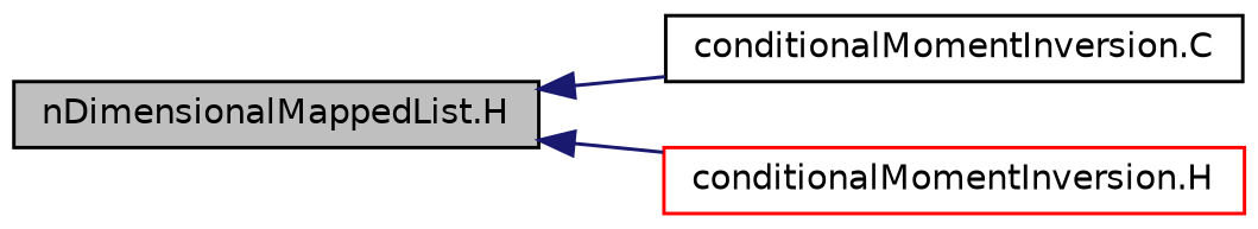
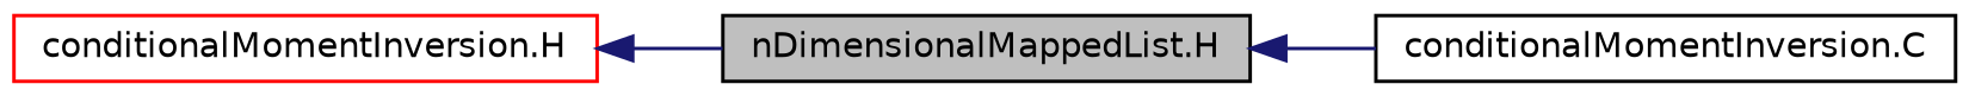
  digraph {
    rankdir=LR
    node [color=black fontname=Helvetica fontsize=10 shape=record]
    edge [color=midnightblue dir=back fontname=Helvetica fontsize=10 labelfontname=Helvetica labelfontsize=10 style=solid]
    n1 [fillcolor=grey75 fontcolor=black height=0.2 label="nDimensionalMappedList.H" style=filled width=0.4]
    n2 [height=0.2 label="conditionalMomentInversion.C" width=0.4]
    n3 [color=red height=0.2 label="conditionalMomentInversion.H" width=0.4]
    n1 -> n2
-   n1 -> n3
+   n3 -> n1
  }
